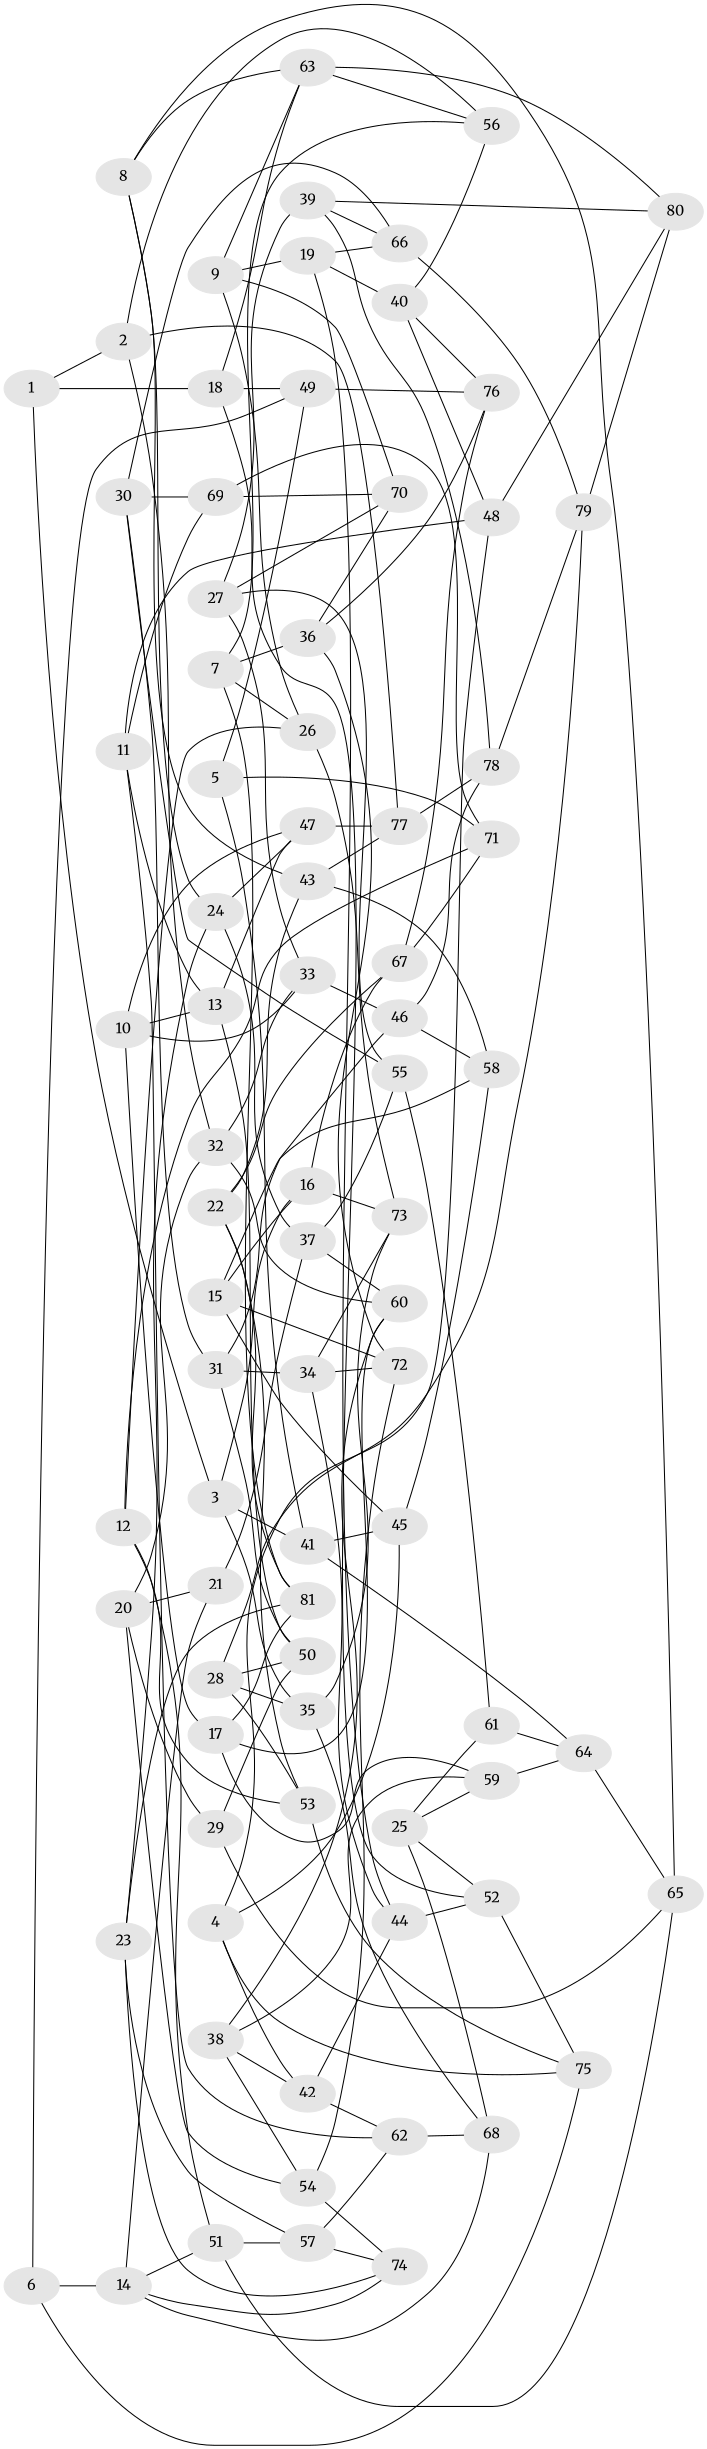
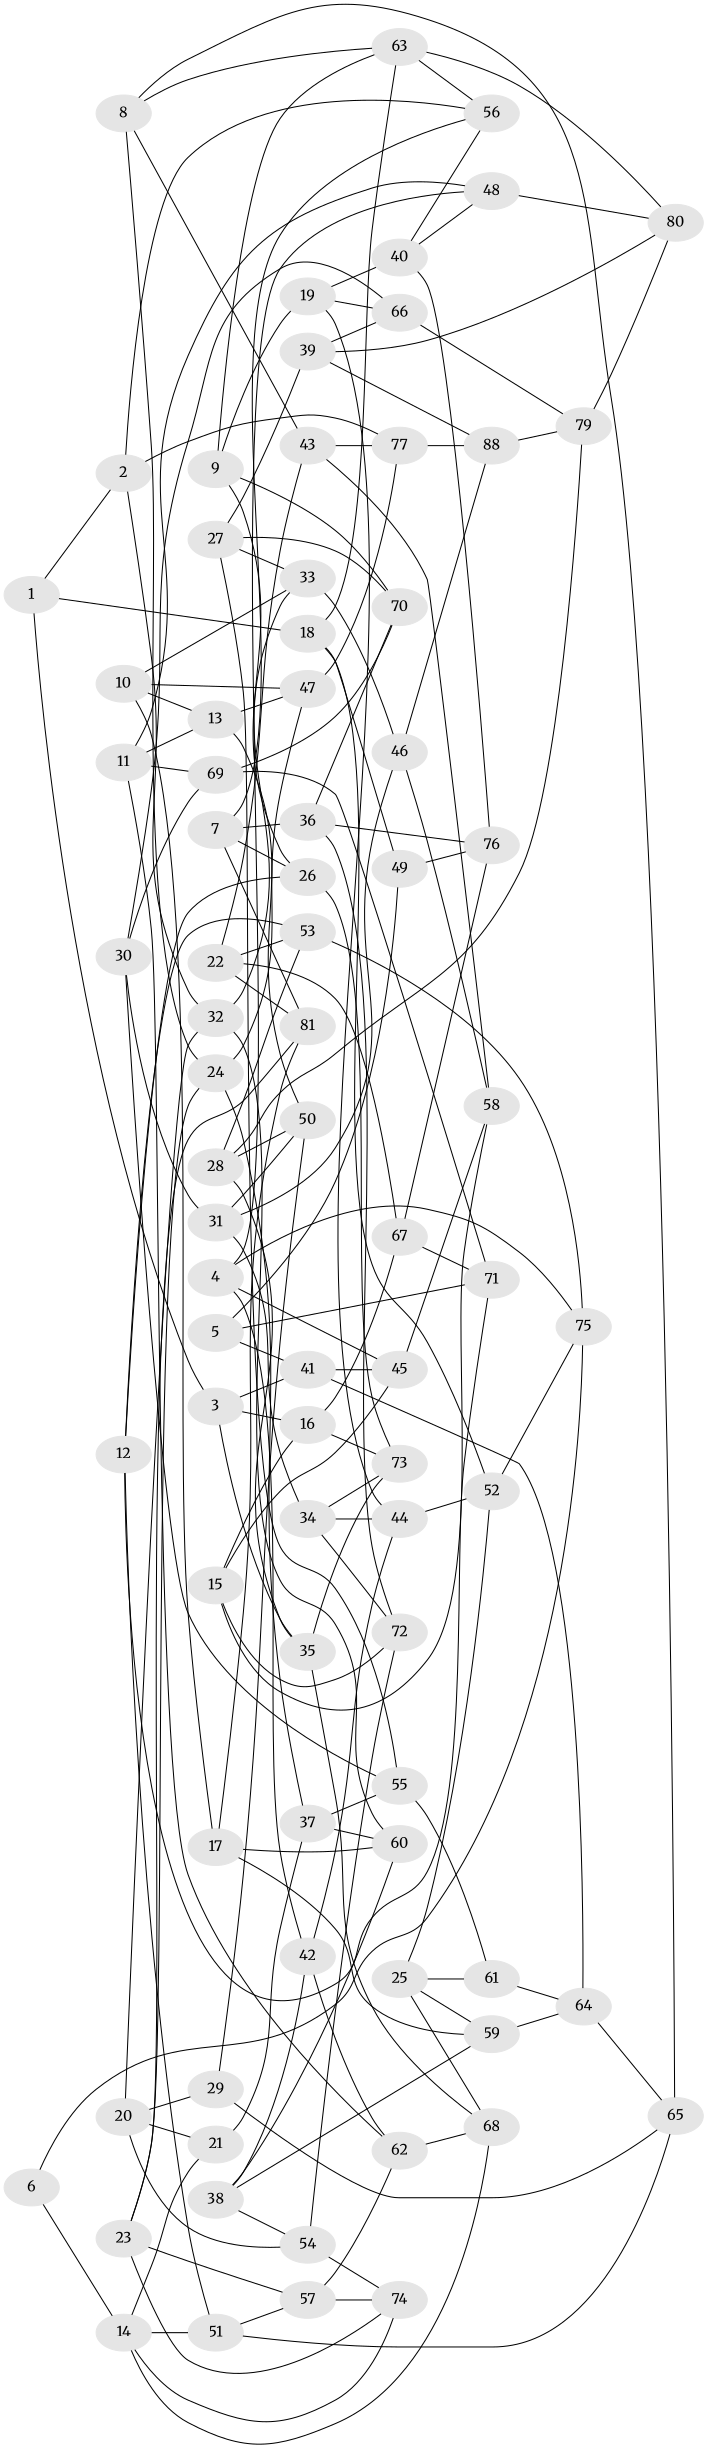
  graph {
    fontname=Merriweather
    rankdir=LR
    node [color=gray90 fontname=Merriweather style=filled]
    edge [fontname=Merriweather]
    1
    2
    3
    18
    56
    32
    77
    16
    35
    41
    49
    63
    52
    33
    60
-   78
+   78 [label=88]
    67
    73
    68
    45
    64
    4
    42
    48
    75
    62
    44
    58
    80
    5
    71
    29
    65
    50
    76
    6
    14
    51
    21
    74
    57
    7
    26
    36
    81
    70
    72
    8
    24
    43
    47
    37
    9
    19
    40
    66
    10
    13
    17
    59
    46
    11
    69
    12
    53
    15
    79
    20
    54
    55
    61
    22
    23
    25
    27
    39
    28
    30
    31
    34
    38
    1 -- 2
    1 -- 3
    1 -- 18
    2 -- 56
    2 -- 32
    2 -- 77
    3 -- 16
    3 -- 35
    3 -- 41
    18 -- 49
    18 -- 63
    18 -- 52
    32 -- 33
    32 -- 60
    77 -- 78
    16 -- 67
    16 -- 73
    35 -- 73
    35 -- 68
    41 -- 45
    41 -- 64
    49 -- 76
    63 -- 56
    63 -- 80
    52 -- 75
    33 -- 46
    78 -- 79
    67 -- 71
    67 -- 76
    45 -- 58
    64 -- 65
    4 -- 45
    4 -- 42
    4 -- 48
    4 -- 75
    42 -- 62
    42 -- 44
    48 -- 80
    62 -- 68
    44 -- 52
    5 -- 41
    5 -- 49
    5 -- 71
    29 -- 65
    29 -- 50
-   6 -- 49
    6 -- 75
    6 -- 14
    14 -- 68
    14 -- 51
    14 -- 21
    14 -- 74
    51 -- 65
    51 -- 57
    21 -- 37
    57 -- 62
    57 -- 74
    7 -- 56
    7 -- 26
    7 -- 36
    7 -- 81
    26 -- 73
    36 -- 76
    36 -- 70
    36 -- 72
    8 -- 63
    8 -- 65
    8 -- 24
    8 -- 43
    24 -- 47
    24 -- 37
    43 -- 77
    43 -- 58
    47 -- 77
    37 -- 60
    37 -- 55
    9 -- 63
    9 -- 26
    9 -- 70
    9 -- 19
    19 -- 44
    19 -- 40
    19 -- 66
    40 -- 56
    40 -- 48
    40 -- 76
    66 -- 79
    10 -- 33
    10 -- 47
    10 -- 13
    10 -- 17
    13 -- 50
    13 -- 47
    17 -- 60
    17 -- 81
    17 -- 59
    59 -- 64
    46 -- 78
    46 -- 58
    11 -- 48
    11 -- 62
    11 -- 13
    11 -- 69
    69 -- 71
    69 -- 70
    12 -- 71
    12 -- 51
    12 -- 26
    12 -- 53
    53 -- 75
    15 -- 16
    15 -- 45
    15 -- 58
    15 -- 72
    79 -- 80
    20 -- 32
    20 -- 29
    20 -- 21
    20 -- 54
    54 -- 74
    54 -- 72
    55 -- 61
    61 -- 64
    22 -- 67
    22 -- 81
    22 -- 43
    22 -- 53
    23 -- 74
    23 -- 57
    23 -- 81
    23 -- 24
    25 -- 52
    25 -- 68
    25 -- 59
    25 -- 61
    27 -- 33
    27 -- 70
    27 -- 55
    27 -- 39
    39 -- 78
    39 -- 80
    39 -- 66
    28 -- 35
    28 -- 50
    28 -- 53
    28 -- 79
    30 -- 66
    30 -- 69
    30 -- 55
    30 -- 31
    31 -- 50
    31 -- 46
    31 -- 34
    34 -- 73
    34 -- 44
    34 -- 72
    38 -- 60
    38 -- 42
    38 -- 59
    38 -- 54
  }
